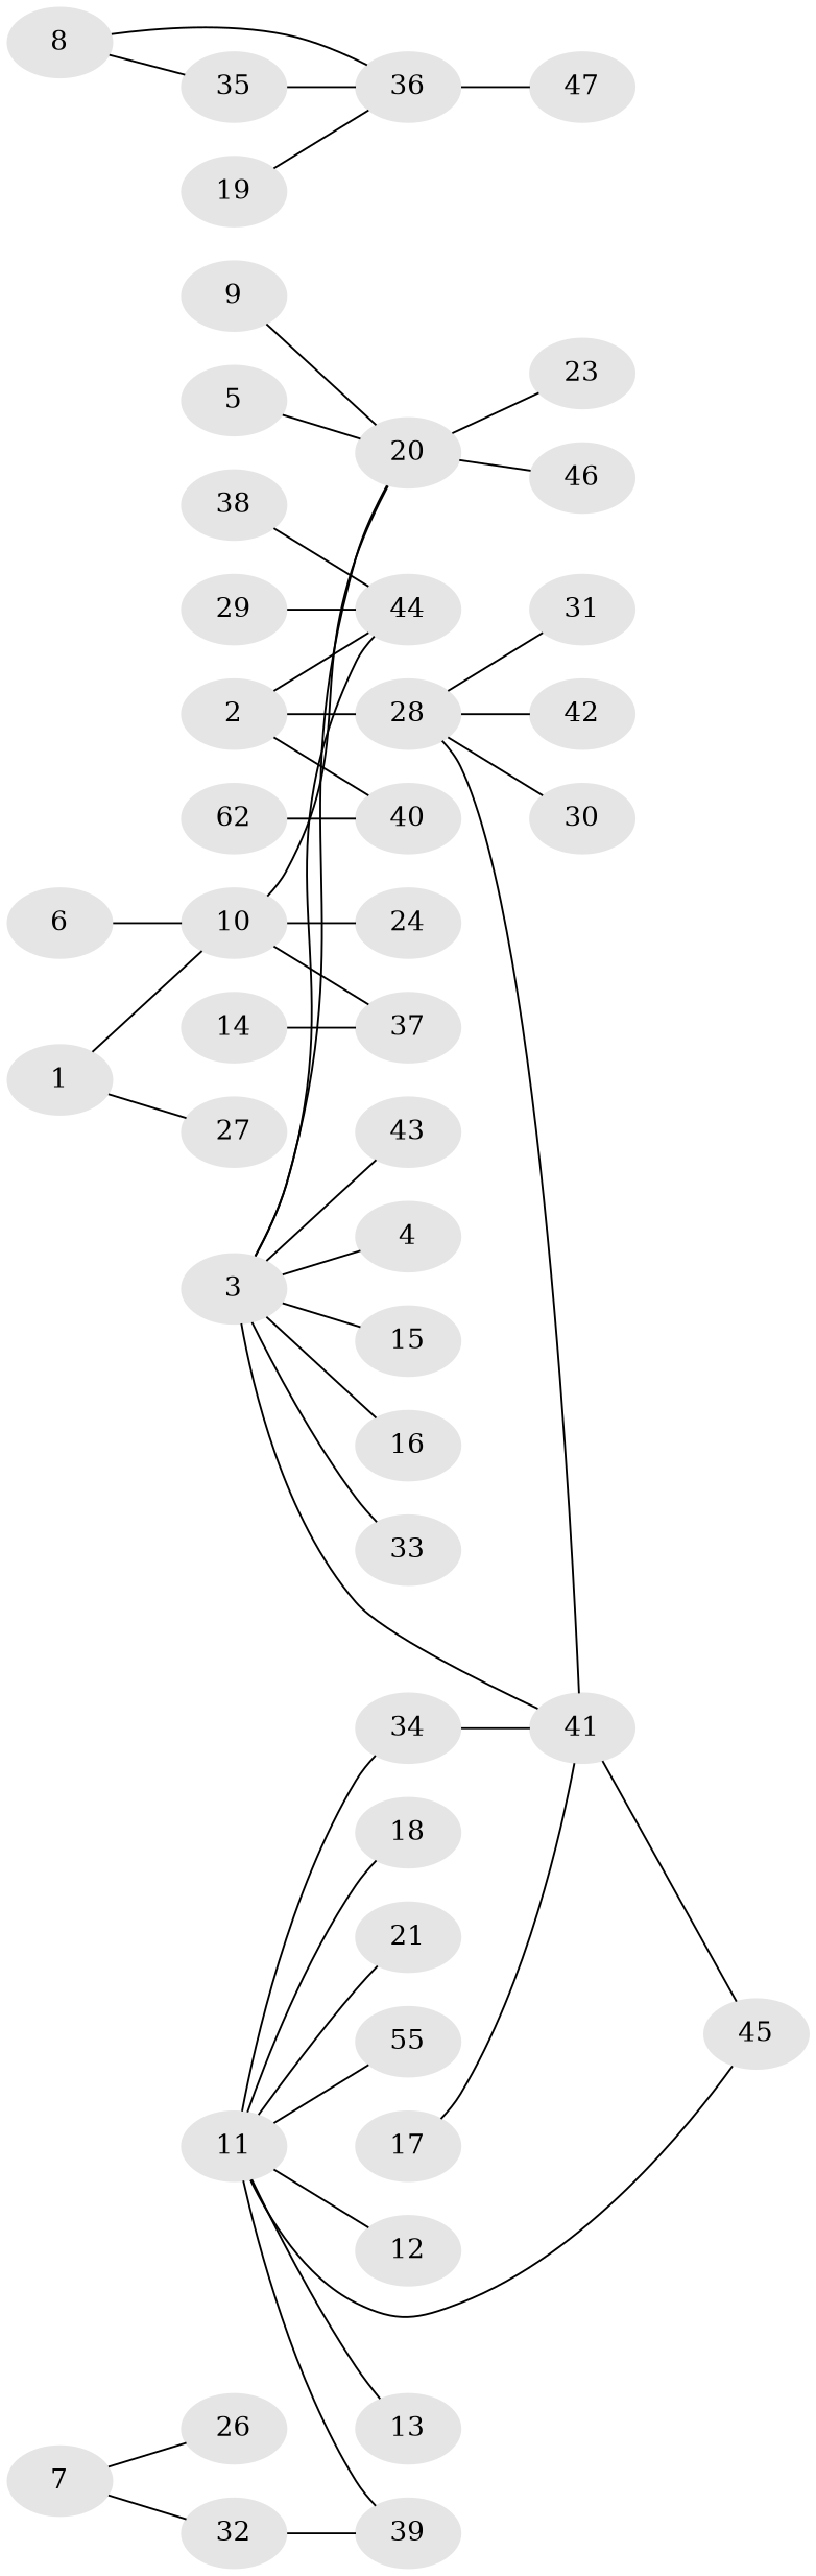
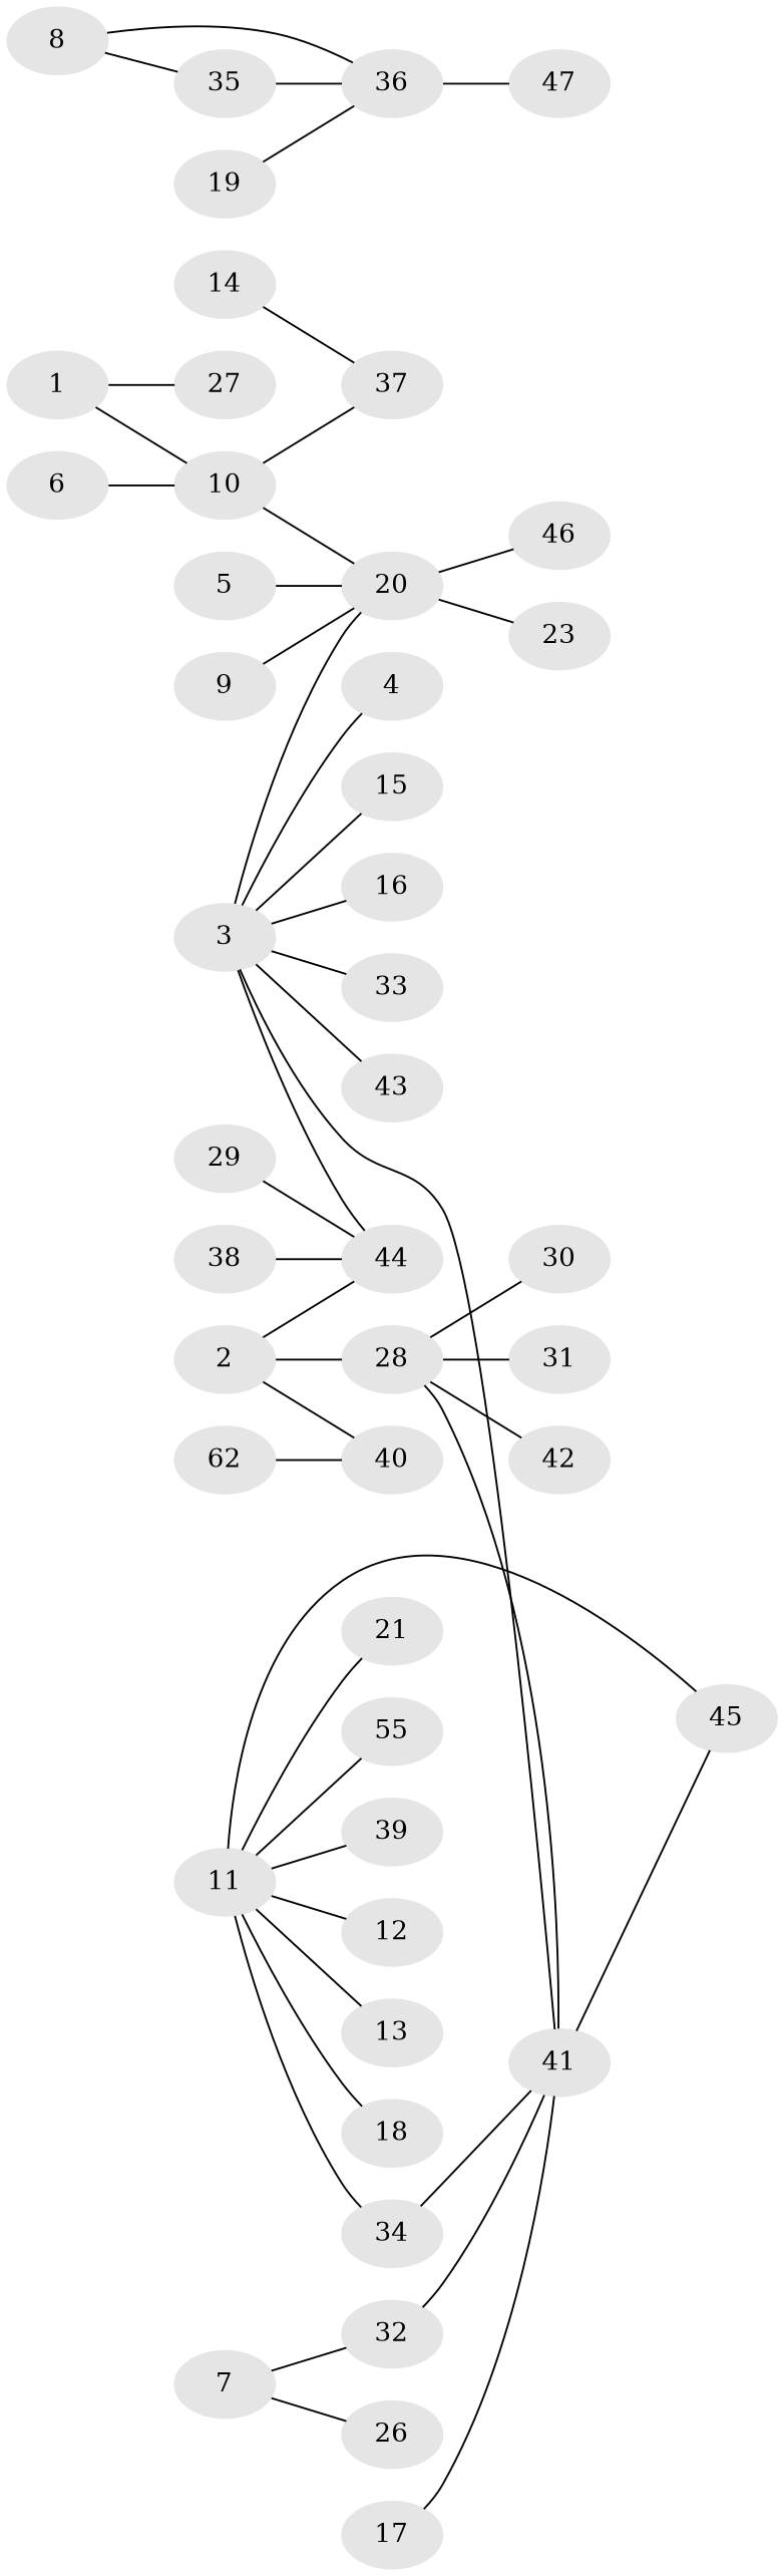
  graph {
    rankdir=LR
    node [color=gray90 style=filled]
    edge [weight=1.0]
    1
    10
    27
    20
-   24
    37
    2
    28
    40
    44
    41
    30
    31
    42
    3
    4
    15
    16
    33
    43
    23
    46
    45
    5
    6
    7
    26
    32
    8
    36
    35
    47
    9
    11
    12
    13
    18
    21
    n39 [label=55]
    34
    39
    14
    17
    19
    n45 [label=62]
    29
    38
    1 -- 10
    1 -- 27
    10 -- 20
-   10 -- 24
    10 -- 37
    20 -- 23
    20 -- 46
    2 -- 28
    2 -- 40
    2 -- 44
    28 -- 41
    28 -- 30
    28 -- 31
    28 -- 42
    41 -- 45
    3 -- 20
    3 -- 44
    3 -- 41
    3 -- 4
    3 -- 15
    3 -- 16
    3 -- 33
    3 -- 43
    5 -- 20
    6 -- 10
    7 -- 26
    7 -- 32
-   32 -- 39
+   32 -- 41
    8 -- 36
    8 -- 35
    36 -- 47
    35 -- 36
    9 -- 20
    11 -- 45
    11 -- 12
    11 -- 13
    11 -- 18
    11 -- 21
    11 -- n39
    11 -- 34
    11 -- 39
    34 -- 41
    14 -- 37
    17 -- 41
    19 -- 36
    n45 -- 40
    29 -- 44
    38 -- 44
  }
